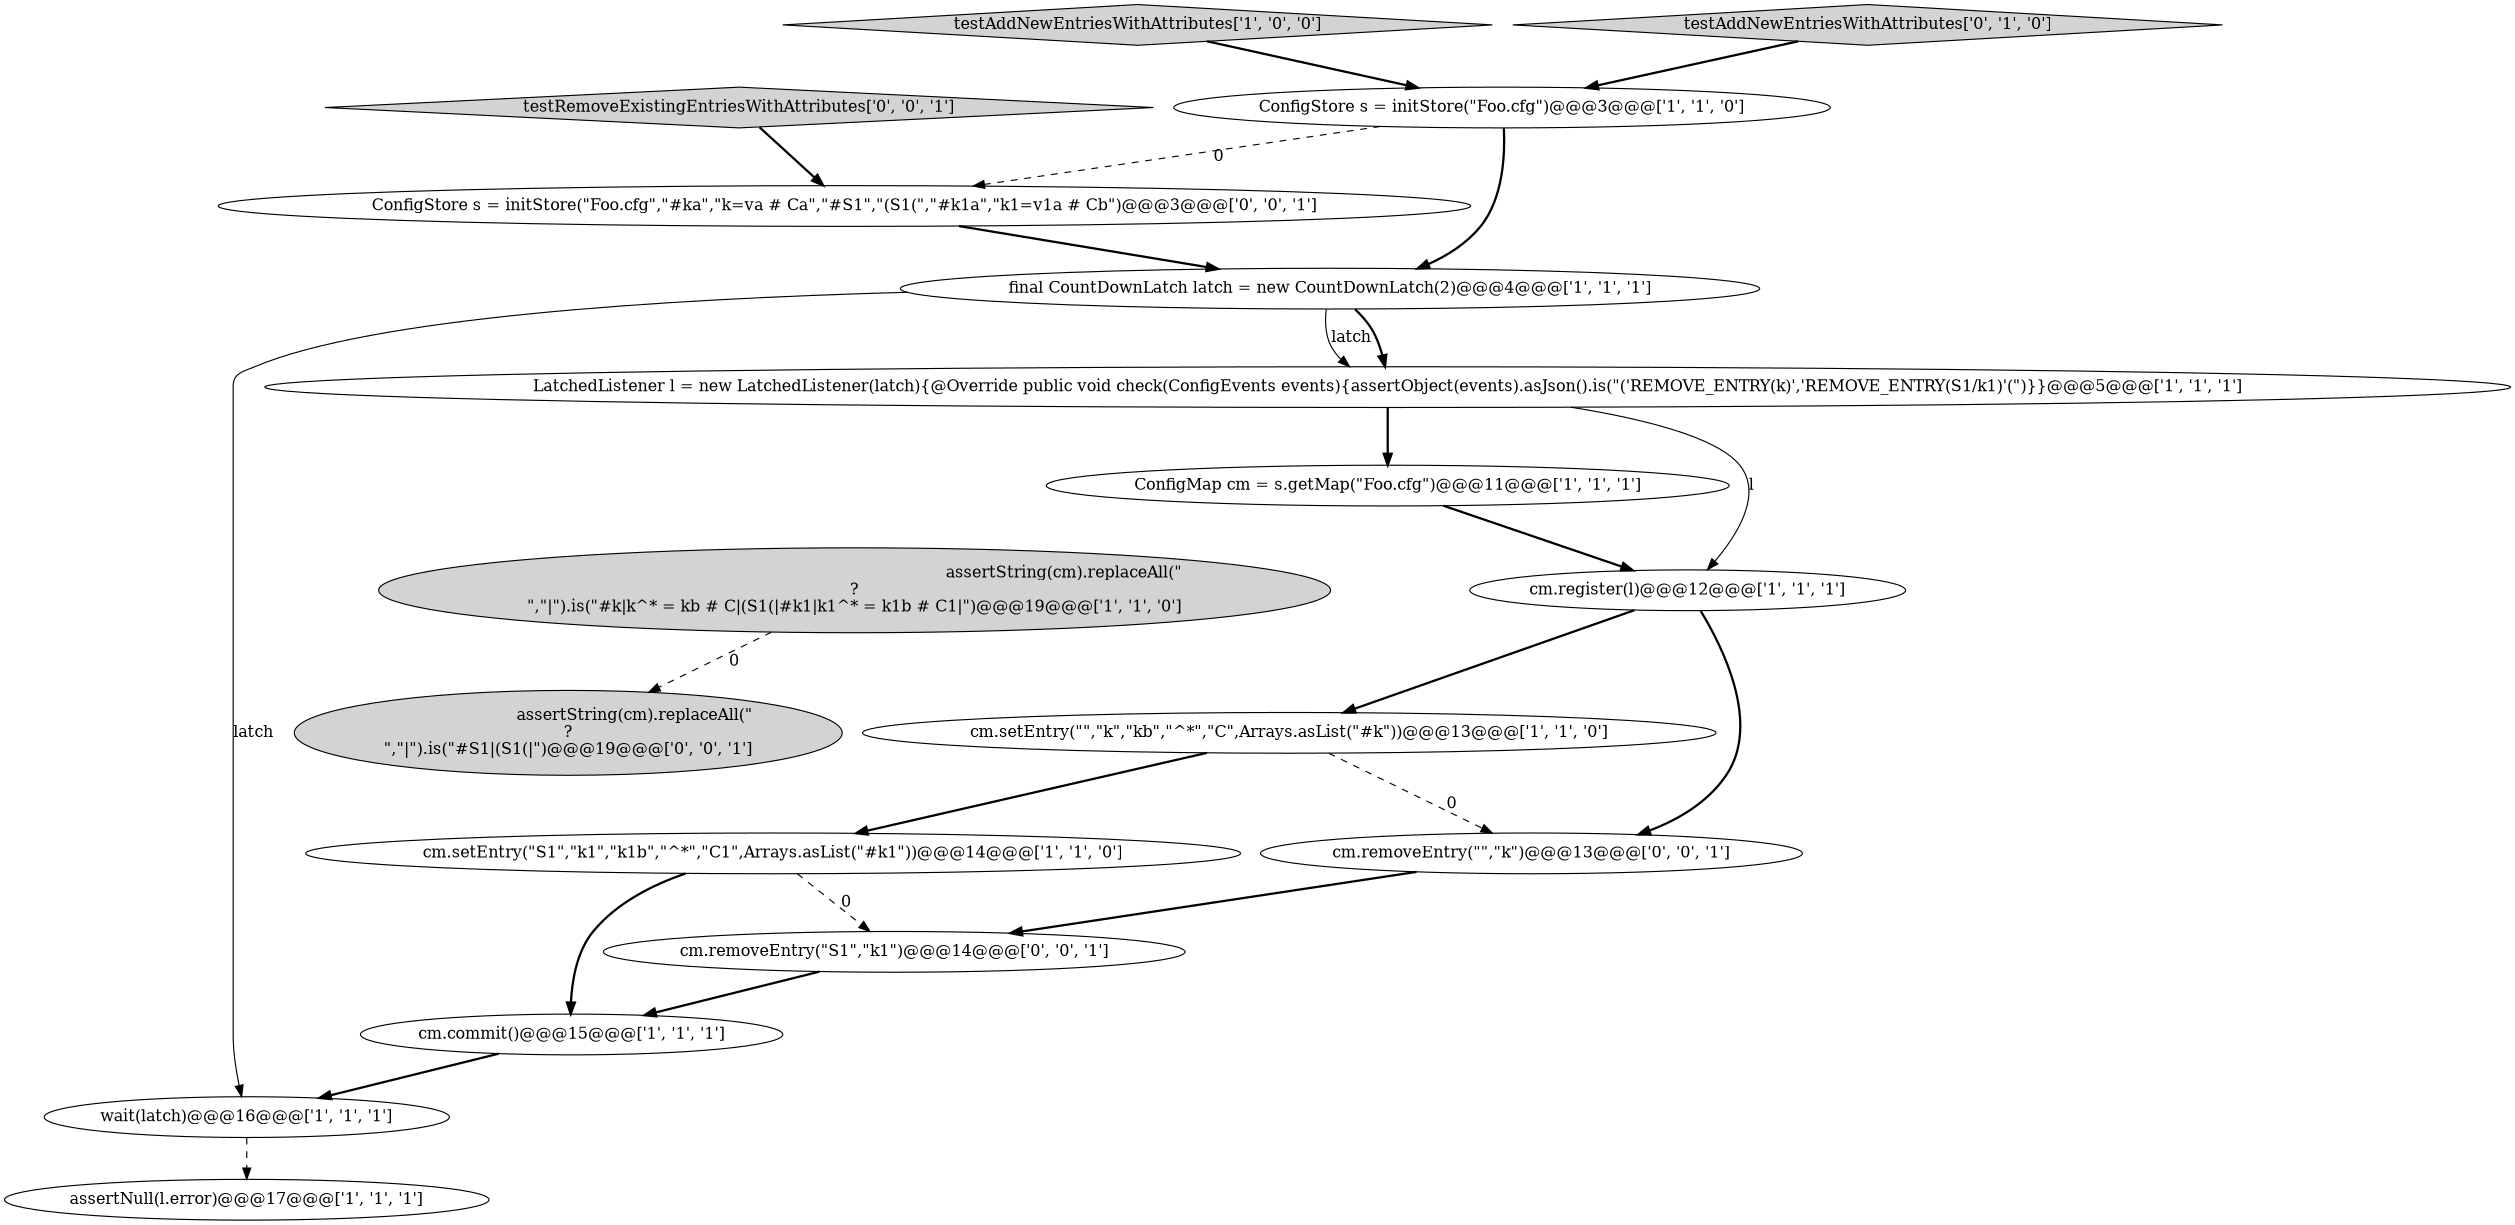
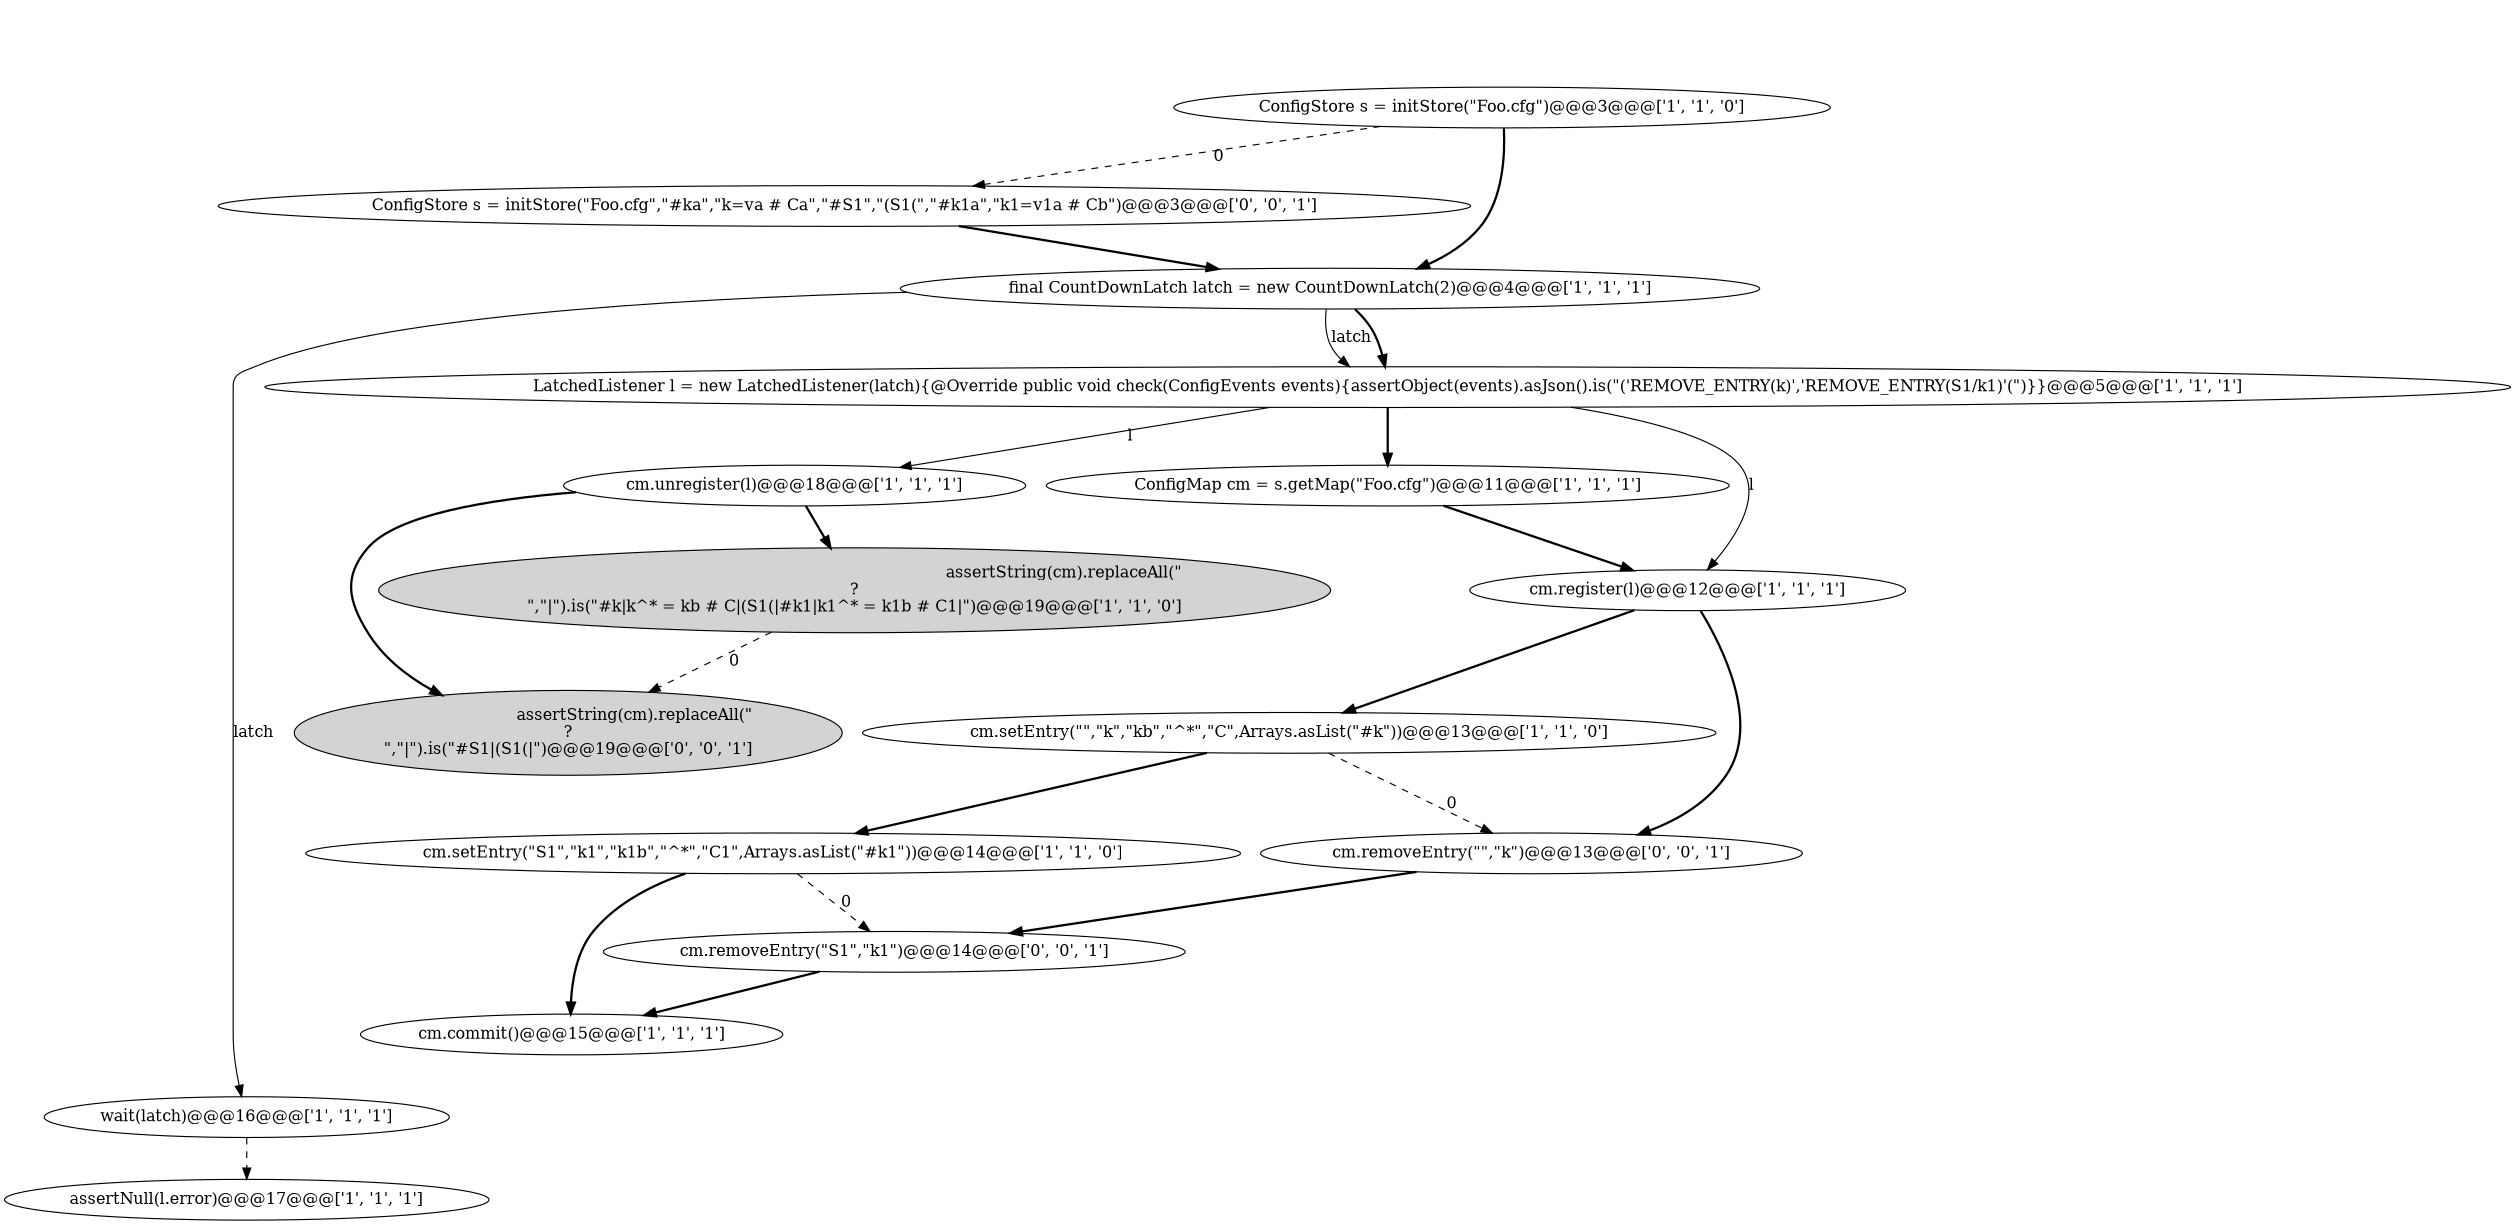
  digraph {
    node [fillcolor=white shape=ellipse style=filled]
    edge [style=bold]
    n1 [label="ConfigStore s = initStore(\"Foo.cfg\",\"#ka\",\"k=va # Ca\",\"#S1\",\"(S1(\",\"#k1a\",\"k1=v1a # Cb\")@@@3@@@['0', '0', '1']"]
    n2 [label="final CountDownLatch latch = new CountDownLatch(2)@@@4@@@['1', '1', '1']"]
    n3 [label="wait(latch)@@@16@@@['1', '1', '1']"]
    n4 [label="LatchedListener l = new LatchedListener(latch){@Override public void check(ConfigEvents events){assertObject(events).asJson().is(\"('REMOVE_ENTRY(k)','REMOVE_ENTRY(S1/k1)'(\")}}@@@5@@@['1', '1', '1']"]
    n5 [label="cm.commit()@@@15@@@['1', '1', '1']"]
    n6 [label="assertNull(l.error)@@@17@@@['1', '1', '1']"]
    n7 [label="ConfigMap cm = s.getMap(\"Foo.cfg\")@@@11@@@['1', '1', '1']"]
    n8 [label="cm.register(l)@@@12@@@['1', '1', '1']"]
+   n9 [label="cm.unregister(l)@@@18@@@['1', '1', '1']"]
    n10 [label="cm.setEntry(\"S1\",\"k1\",\"k1b\",\"^*\",\"C1\",Arrays.asList(\"#k1\"))@@@14@@@['1', '1', '0']"]
    n11 [label="cm.removeEntry(\"S1\",\"k1\")@@@14@@@['0', '0', '1']"]
-   n12 [fillcolor=lightgray label="testAddNewEntriesWithAttributes['1', '0', '0']" shape=diamond]
    n13 [label="ConfigStore s = initStore(\"Foo.cfg\")@@@3@@@['1', '1', '0']"]
    n14 [label="cm.removeEntry(\"\",\"k\")@@@13@@@['0', '0', '1']"]
    n15 [label="cm.setEntry(\"\",\"k\",\"kb\",\"^*\",\"C\",Arrays.asList(\"#k\"))@@@13@@@['1', '1', '0']"]
    n16 [fillcolor=lightgray label="assertString(cm).replaceAll(\"\r?\n\",\"|\").is(\"#S1|(S1(|\")@@@19@@@['0', '0', '1']"]
    n17 [fillcolor=lightgray label="assertString(cm).replaceAll(\"\r?\n\",\"|\").is(\"#k|k^* = kb # C|(S1(|#k1|k1^* = k1b # C1|\")@@@19@@@['1', '1', '0']"]
-   n18 [fillcolor=lightgray label="testAddNewEntriesWithAttributes['0', '1', '0']" shape=diamond]
-   n19 [fillcolor=lightgray label="testRemoveExistingEntriesWithAttributes['0', '0', '1']" shape=diamond]
    n1 -> n2
    n2 -> n3 [label=latch style=solid]
    n2 -> n4 [label=latch style=solid]
    n2 -> n4
    n3 -> n6 [style=dashed]
    n4 -> n7
    n4 -> n8 [label=l style=solid]
-   n5 -> n3
+   n4 -> n9 [label=l style=solid]
    n7 -> n8
    n8 -> n14
    n8 -> n15
+   n9 -> n16
+   n9 -> n17
    n10 -> n5
    n10 -> n11 [label=0 style=dashed]
    n11 -> n5
-   n12 -> n13
    n13 -> n1 [label=0 style=dashed]
    n13 -> n2
    n14 -> n11
    n15 -> n10
    n15 -> n14 [label=0 style=dashed]
    n17 -> n16 [label=0 style=dashed]
-   n18 -> n13
-   n19 -> n1
  }
